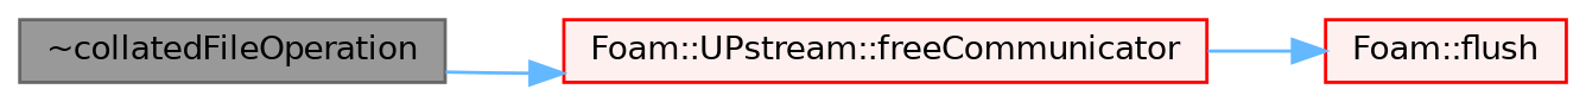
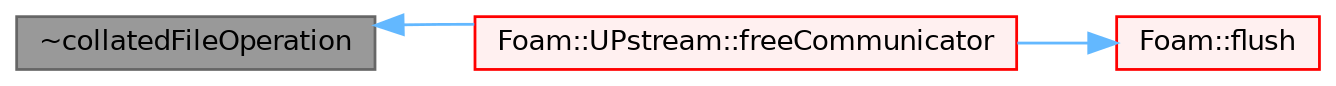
  digraph {
    rankdir=LR
    node [color=red fillcolor="#FFF0F0" fontname=Helvetica fontsize=10 shape=box style=filled]
    edge [color=steelblue1 fontname=Helvetica fontsize=10 labelfontname=Helvetica labelfontsize=10 style=solid]
    n1 [color=gray40 fillcolor=grey60 fontcolor=black height=0.2 label="~collatedFileOperation" width=0.4]
    n2 [height=0.2 label="Foam::UPstream::freeCommunicator" width=0.4]
    n3 [height=0.2 label="Foam::flush" width=0.4]
-   n1 -> n2
+   n2 -> n1
    n2 -> n3
  }
